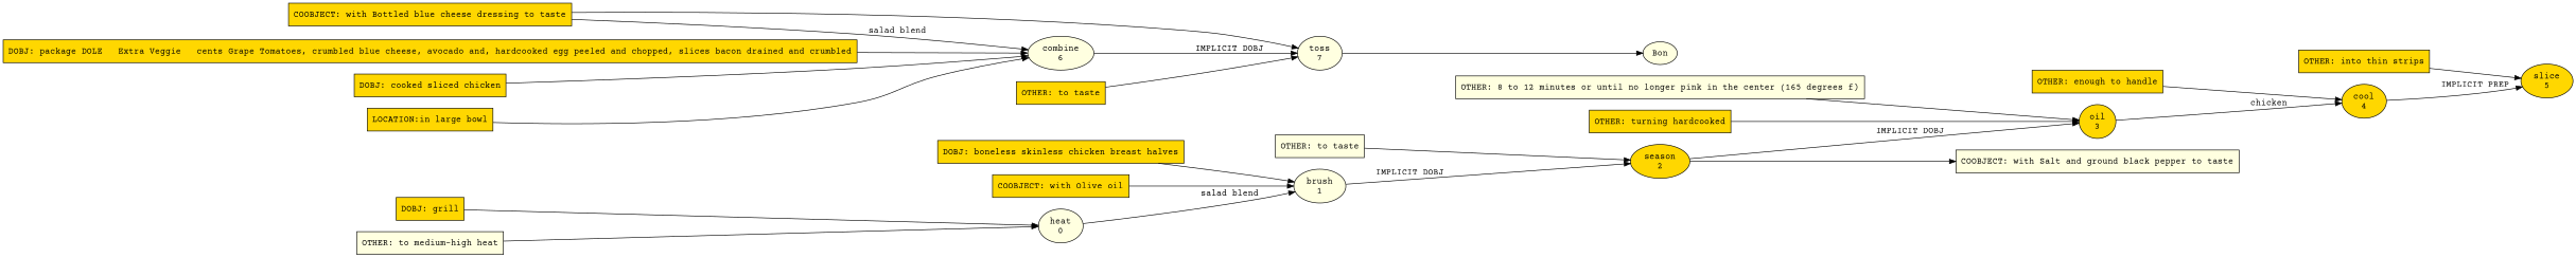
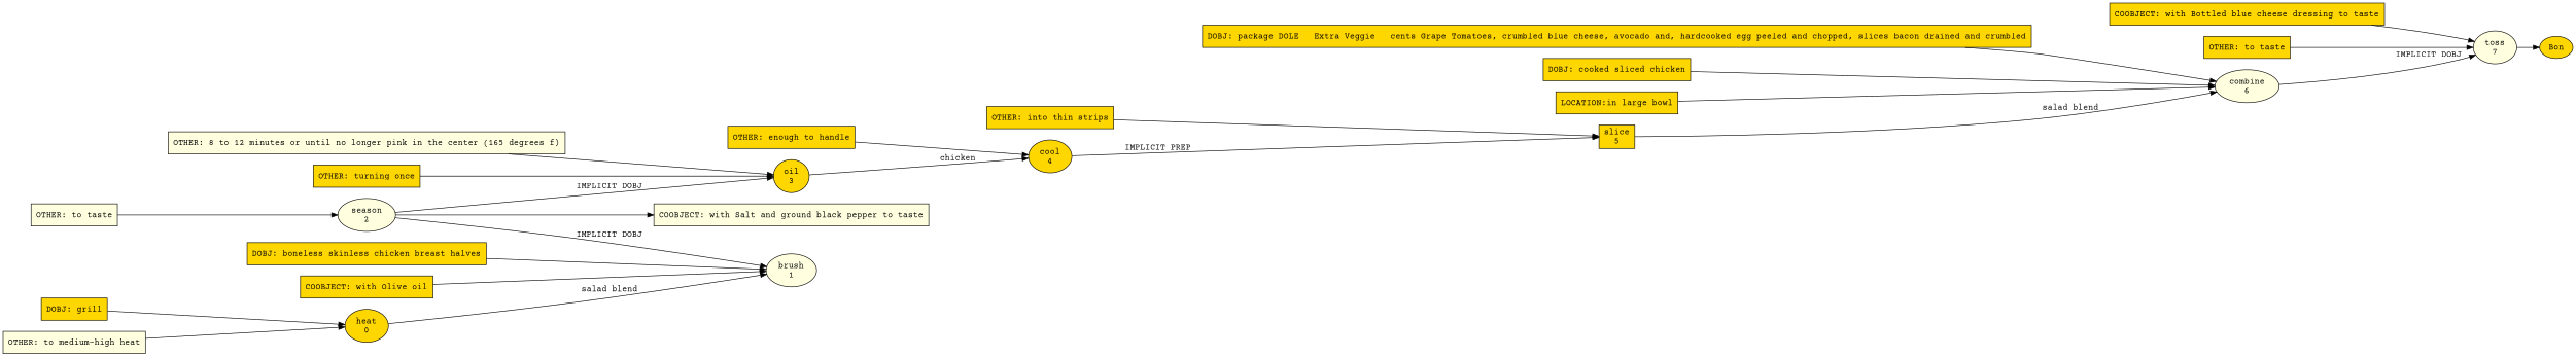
  digraph {
    fontname="Courier Prime"
    rankdir=LR
    node [fillcolor=gold fontname="Courier Prime" shape=box style=filled]
    edge [fontname="Courier Prime"]
-   n1 [fillcolor=lightyellow label="heat\n0" shape=oval]
+   n1 [label="heat\n0" shape=oval]
    n2 [fillcolor=lightyellow label="brush\n1" shape=oval]
-   n3 [label="season\n2" shape=oval]
+   n3 [fillcolor=lightyellow label="season\n2" shape=oval]
    n4 [label="oil\n3" shape=oval]
    n5 [fillcolor=lightyellow label="COOBJECT: with Salt and ground black pepper to taste"]
    n6 [label="cool\n4" shape=oval]
-   n7 [label="slice\n5" shape=oval]
+   n7 [label="slice\n5"]
    n8 [fillcolor=lightyellow label="combine\n6" shape=oval]
    n9 [fillcolor=lightyellow label="toss\n7" shape=oval]
-   n10 [fillcolor=lightyellow label=Bon shape=oval]
+   n10 [label=Bon shape=oval]
    n11 [label="DOBJ: grill"]
    n12 [fillcolor=lightyellow label="OTHER: to medium-high heat"]
    n13 [label="DOBJ: boneless skinless chicken breast halves"]
    n14 [label="COOBJECT: with Olive oil"]
    n15 [fillcolor=lightyellow label="OTHER: to taste"]
    n16 [fillcolor=lightyellow label="OTHER: 8 to 12 minutes or until no longer pink in the center (165 degrees f)"]
-   n17 [label="OTHER: turning hardcooked"]
+   n17 [label="OTHER: turning once"]
    n18 [label="OTHER: enough to handle"]
    n19 [label="OTHER: into thin strips"]
    n20 [label="DOBJ: package DOLE   Extra Veggie   cents Grape Tomatoes, crumbled blue cheese, avocado and, hardcooked egg peeled and chopped, slices bacon drained and crumbled"]
    n21 [label="DOBJ: cooked sliced chicken"]
    n22 [label="LOCATION:in large bowl"]
    n23 [label="COOBJECT: with Bottled blue cheese dressing to taste"]
    n24 [label="OTHER: to taste"]
    n1 -> n2 [label="salad blend"]
-   n2 -> n3 [label="IMPLICIT DOBJ"]
+   n3 -> n2 [label="IMPLICIT DOBJ"]
    n3 -> n4 [label="IMPLICIT DOBJ"]
    n3 -> n5
    n4 -> n6 [label=chicken]
    n6 -> n7 [label="IMPLICIT PREP"]
-   n23 -> n8 [label="salad blend"]
+   n7 -> n8 [label="salad blend"]
    n8 -> n9 [label="IMPLICIT DOBJ"]
    n9 -> n10
    n11 -> n1
    n12 -> n1
    n13 -> n2
    n14 -> n2
    n15 -> n3
    n16 -> n4
    n17 -> n4
    n18 -> n6
    n19 -> n7
    n20 -> n8
    n21 -> n8
    n22 -> n8
    n23 -> n9
    n24 -> n9
  }
